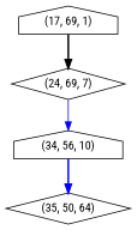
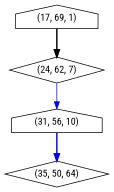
  digraph {
    fontname="Roboto Condensed"
    node [fontname="Roboto Condensed" shape=diamond]
    edge [color=blue fontname="Roboto Condensed" style=bold]
-   "(24, 62, 7)" [label="(24, 69, 7)"]
+   "(24, 62, 7)"
    "(17, 69, 1)" [shape=house]
-   "(31, 56, 10)" [shape=house label="(34, 56, 10)"]
+   "(31, 56, 10)" [shape=house]
    n4 [label="(35, 50, 64)"]
    "(24, 62, 7)" -> "(31, 56, 10)" [style=solid]
    "(17, 69, 1)" -> "(24, 62, 7)" [color=black]
    "(31, 56, 10)" -> n4
  }
